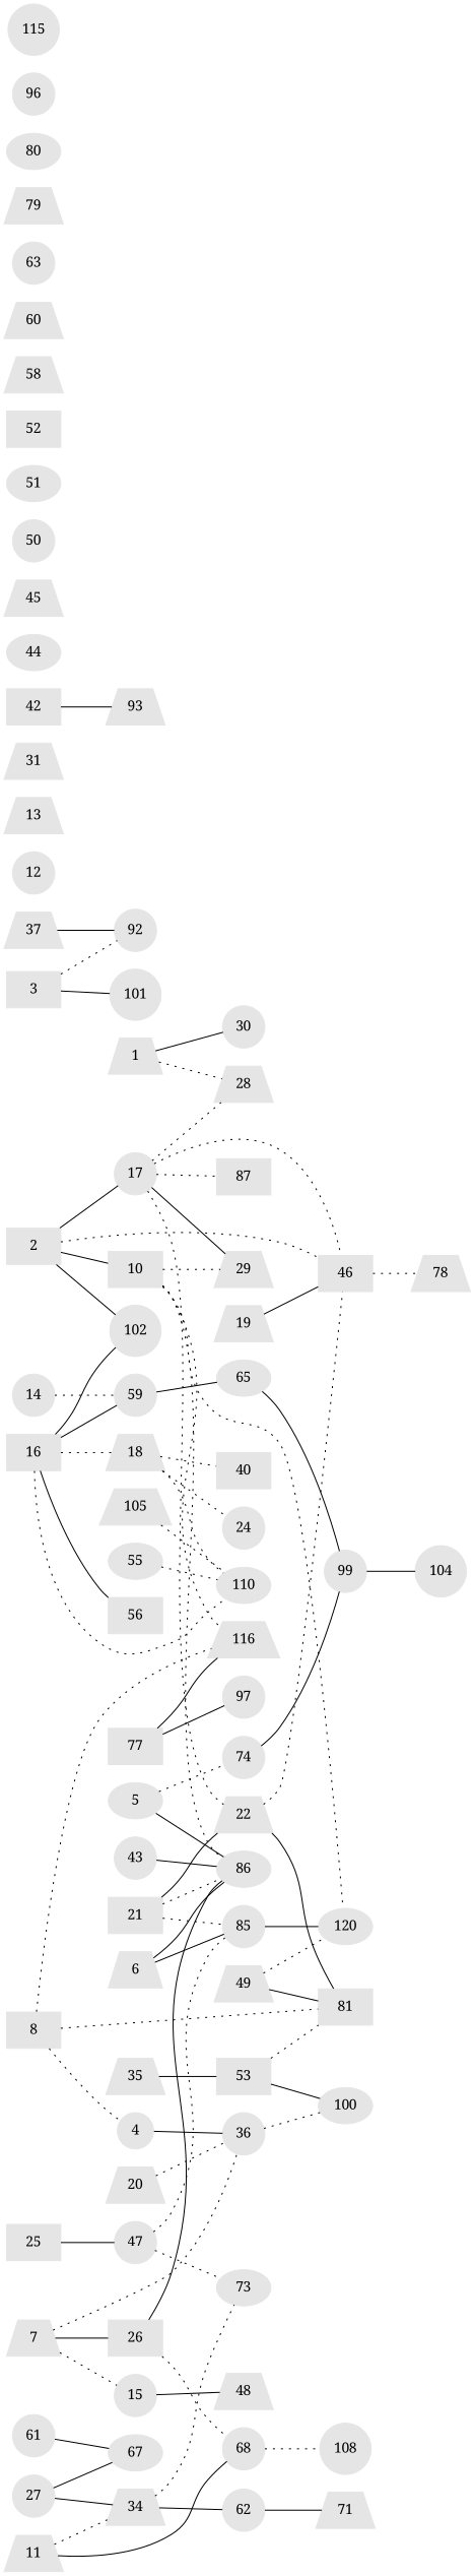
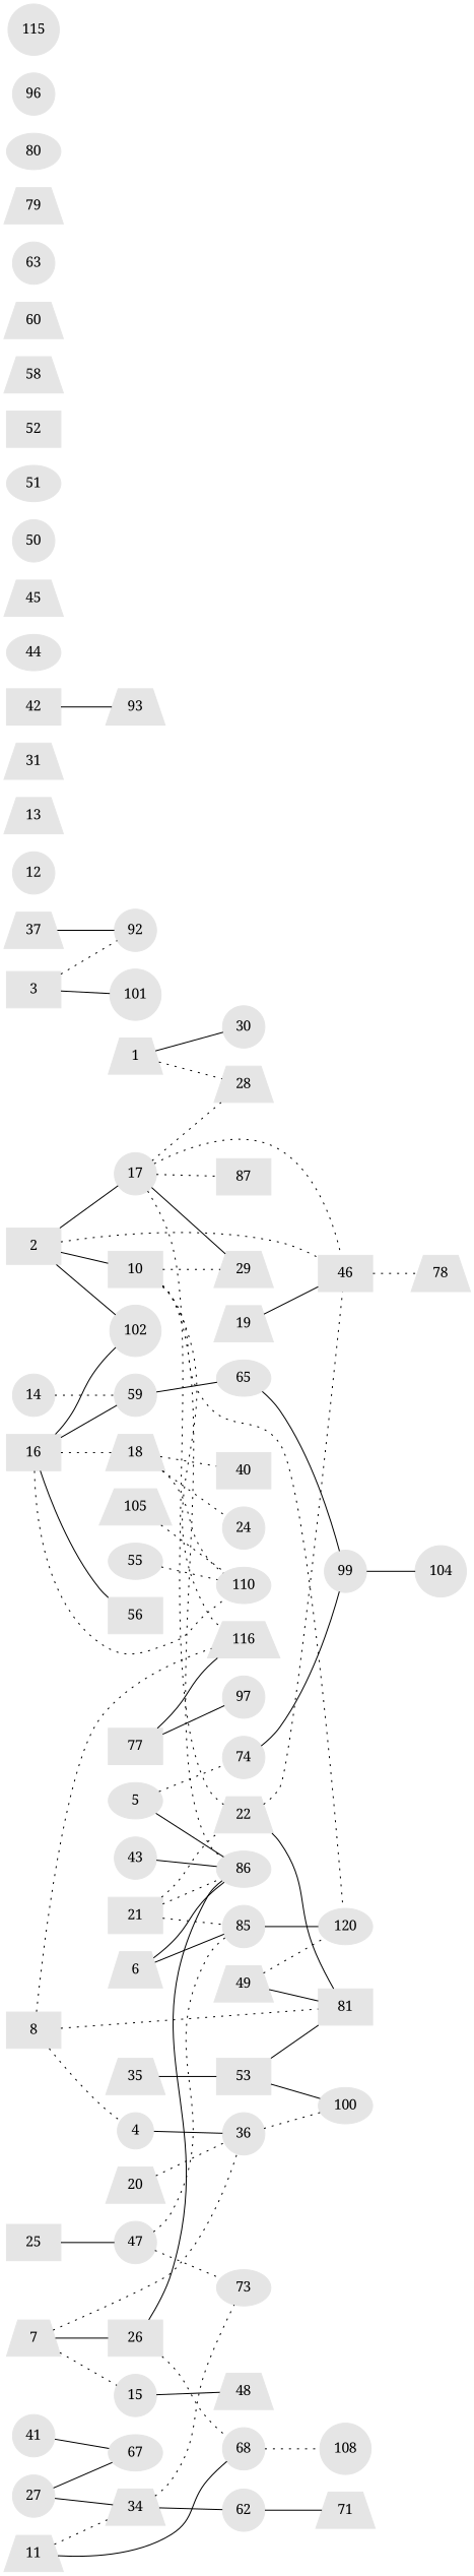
  graph {
    fontname="Noto Serif"
    rankdir=LR
    node [color=gray90 fontname="Noto Serif" shape=circle style=filled]
    edge [fontname="Noto Serif" style=dotted]
    1 [shape=trapezium super="+107"]
    28 [shape=trapezium]
    30
    2 [shape=box super="+23"]
    10 [shape=box super="+33"]
    17 [super="+98"]
    46 [shape=box super="+91"]
    102 [super="+103"]
    86 [shape=ellipse super="+125"]
    116 [shape=trapezium]
    29 [shape=trapezium super="+32"]
    120 [shape=ellipse super="+126"]
    22 [shape=trapezium]
    87 [shape=box super="+112"]
    78 [shape=trapezium]
    3 [shape=box super="+4"]
    92
    101
    5 [shape=ellipse super="+89"]
    74 [super="+106"]
    99
    85 [super="+111"]
    6 [shape=trapezium]
    15 [super="+66"]
    48 [shape=trapezium]
    7 [shape=trapezium]
    26 [shape=box super="+38"]
    36 [super="+72"]
    68 [super="+122"]
    100 [shape=ellipse]
    8 [shape=box super="+119"]
    n32 [label=4 super="+64"]
    81 [shape=box super="+113"]
    34 [shape=trapezium super="+54"]
    62 [super="+83"]
    73 [shape=ellipse]
    11 [shape=trapezium]
    108 [super="+124"]
    12 [super="+70"]
    13 [shape=trapezium]
    59 [super="+69"]
    65 [shape=ellipse]
    14
    16 [shape=box super="+84"]
    18 [shape=trapezium super="+109"]
    n46 [label=56 shape=box super="+117"]
    110 [shape=ellipse super="+123"]
    24 [super="+75"]
    40 [shape=box]
    19 [shape=trapezium]
    20 [shape=trapezium super="+88"]
    21 [shape=box super="+94"]
    47 [super="+56"]
    25 [shape=box]
    27 [super="+39"]
    67 [shape=ellipse super="+90"]
    31 [shape=trapezium super="+61"]
    71 [shape=trapezium]
    35 [shape=trapezium super="+114"]
    53 [shape=box super="+76"]
    37 [shape=trapezium]
-   41 [label=61]
+   41
    93 [shape=trapezium super="+121"]
    42 [shape=box]
    43
    44 [shape=ellipse]
    45 [shape=trapezium]
    49 [shape=trapezium super="+82"]
    50
    51 [shape=ellipse]
    52 [shape=box]
    55 [shape=ellipse]
    58 [shape=trapezium]
    60 [shape=trapezium]
    63
    104 [super="+118"]
    77 [shape=box super="+95"]
    97
    79 [shape=trapezium]
    80 [shape=ellipse]
    96
    105 [shape=trapezium]
    115
    1 -- 28
    1 -- 30 [style=solid]
    2 -- 10 [style=solid]
    2 -- 17 [style=solid]
    2 -- 46
    2 -- 102 [style=solid]
    10 -- 86
    10 -- 116
    10 -- 29
    10 -- 120
    17 -- 28
    17 -- 46
    17 -- 29 [style=solid]
    17 -- 22
    17 -- 87
    46 -- 78
    22 -- 46
    22 -- 81 [style=solid]
    3 -- 92
    3 -- 101 [style=solid]
    5 -- 86 [style=solid]
    5 -- 74
    74 -- 99 [style=solid]
    99 -- 104 [style=solid]
    85 -- 120 [style=solid]
    6 -- 86 [style=solid]
    6 -- 85 [style=solid]
    15 -- 48 [style=solid]
    7 -- 15
    7 -- 26 [style=solid]
    7 -- 36
    26 -- 86 [style=solid]
    26 -- 68
    36 -- 100
    68 -- 108
    8 -- 116
    8 -- n32
    8 -- 81
    n32 -- 36 [style=solid weight=2]
    34 -- 62 [style=solid]
    34 -- 73
    62 -- 71 [style=solid]
    11 -- 68 [style=solid]
    11 -- 34
    59 -- 65 [style=solid]
    65 -- 99 [style=solid]
    14 -- 59
    16 -- 102 [style=solid]
    16 -- 59 [style=solid]
    16 -- 18
    16 -- n46 [style=solid]
    16 -- 110
    18 -- 110
    18 -- 24
    18 -- 40
    19 -- 46 [style=solid]
    20 -- 36
    21 -- 86
-   21 -- 22 [style=solid]
+   21 -- 22
    21 -- 85
    47 -- 85
    47 -- 73
    25 -- 47 [style=solid]
    27 -- 34 [style=solid]
    27 -- 67 [style=solid]
    35 -- 53 [style=solid]
    53 -- 100 [style=solid]
-   53 -- 81
+   53 -- 81 [style=solid]
    37 -- 92 [style=solid]
    41 -- 67 [style=solid]
    42 -- 93 [style=solid]
    43 -- 86 [style=solid]
    49 -- 120
    49 -- 81 [style=solid]
    55 -- 110
    77 -- 116 [style=solid]
    77 -- 97 [style=solid]
    105 -- 110
  }
